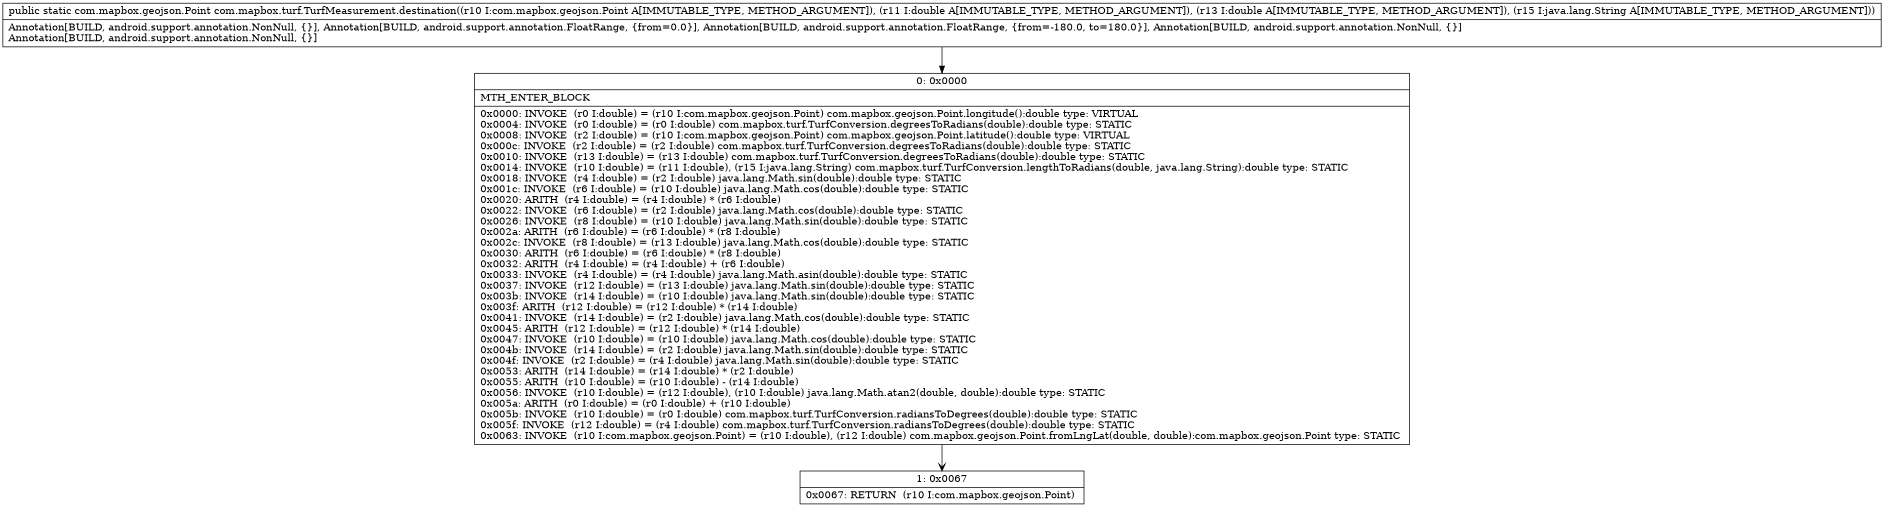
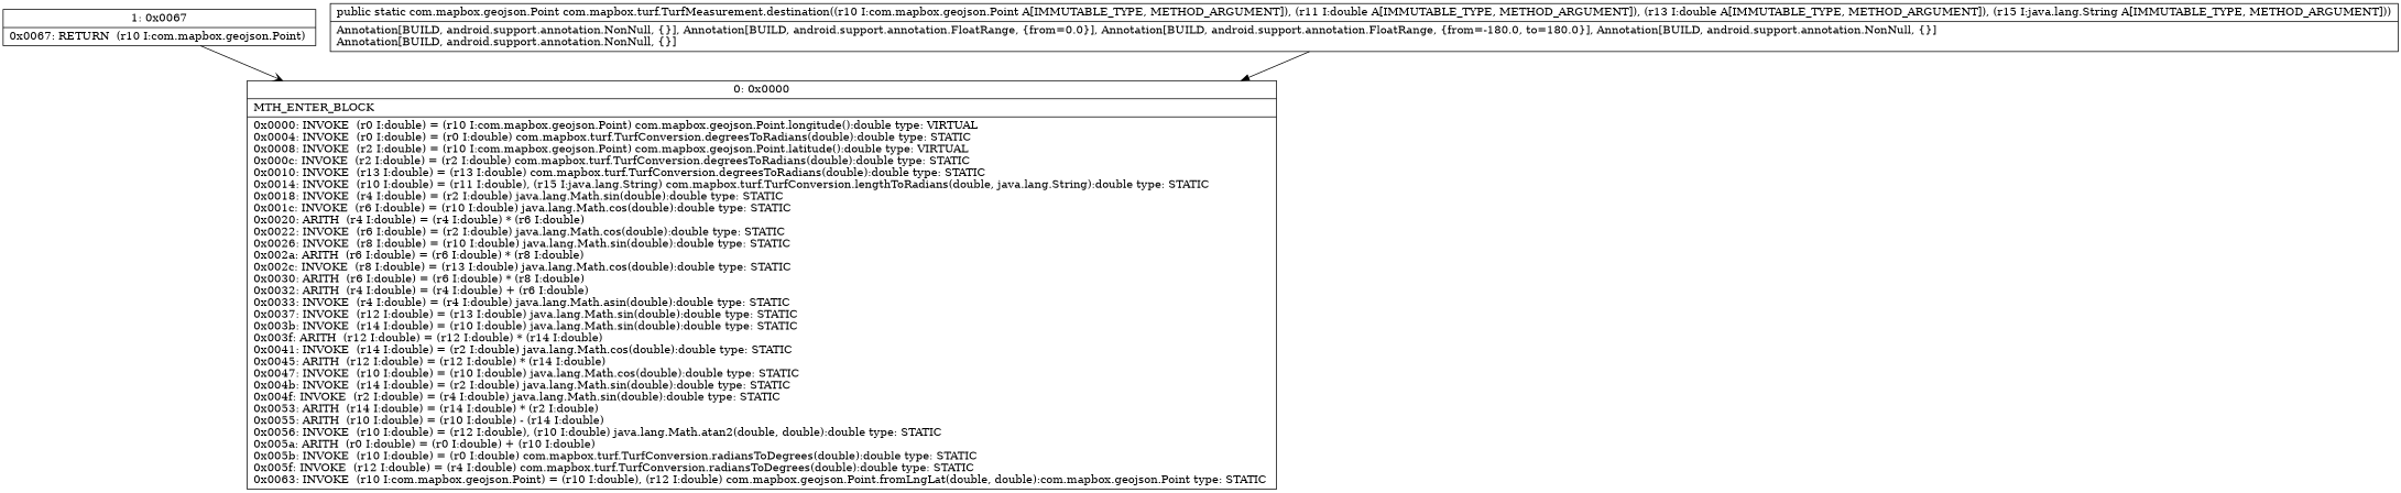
  digraph {
    node [shape=record]
    n1 [label="{0\:\ 0x0000|MTH_ENTER_BLOCK\l|0x0000: INVOKE  (r0 I:double) = (r10 I:com.mapbox.geojson.Point) com.mapbox.geojson.Point.longitude():double type: VIRTUAL \l0x0004: INVOKE  (r0 I:double) = (r0 I:double) com.mapbox.turf.TurfConversion.degreesToRadians(double):double type: STATIC \l0x0008: INVOKE  (r2 I:double) = (r10 I:com.mapbox.geojson.Point) com.mapbox.geojson.Point.latitude():double type: VIRTUAL \l0x000c: INVOKE  (r2 I:double) = (r2 I:double) com.mapbox.turf.TurfConversion.degreesToRadians(double):double type: STATIC \l0x0010: INVOKE  (r13 I:double) = (r13 I:double) com.mapbox.turf.TurfConversion.degreesToRadians(double):double type: STATIC \l0x0014: INVOKE  (r10 I:double) = (r11 I:double), (r15 I:java.lang.String) com.mapbox.turf.TurfConversion.lengthToRadians(double, java.lang.String):double type: STATIC \l0x0018: INVOKE  (r4 I:double) = (r2 I:double) java.lang.Math.sin(double):double type: STATIC \l0x001c: INVOKE  (r6 I:double) = (r10 I:double) java.lang.Math.cos(double):double type: STATIC \l0x0020: ARITH  (r4 I:double) = (r4 I:double) * (r6 I:double) \l0x0022: INVOKE  (r6 I:double) = (r2 I:double) java.lang.Math.cos(double):double type: STATIC \l0x0026: INVOKE  (r8 I:double) = (r10 I:double) java.lang.Math.sin(double):double type: STATIC \l0x002a: ARITH  (r6 I:double) = (r6 I:double) * (r8 I:double) \l0x002c: INVOKE  (r8 I:double) = (r13 I:double) java.lang.Math.cos(double):double type: STATIC \l0x0030: ARITH  (r6 I:double) = (r6 I:double) * (r8 I:double) \l0x0032: ARITH  (r4 I:double) = (r4 I:double) + (r6 I:double) \l0x0033: INVOKE  (r4 I:double) = (r4 I:double) java.lang.Math.asin(double):double type: STATIC \l0x0037: INVOKE  (r12 I:double) = (r13 I:double) java.lang.Math.sin(double):double type: STATIC \l0x003b: INVOKE  (r14 I:double) = (r10 I:double) java.lang.Math.sin(double):double type: STATIC \l0x003f: ARITH  (r12 I:double) = (r12 I:double) * (r14 I:double) \l0x0041: INVOKE  (r14 I:double) = (r2 I:double) java.lang.Math.cos(double):double type: STATIC \l0x0045: ARITH  (r12 I:double) = (r12 I:double) * (r14 I:double) \l0x0047: INVOKE  (r10 I:double) = (r10 I:double) java.lang.Math.cos(double):double type: STATIC \l0x004b: INVOKE  (r14 I:double) = (r2 I:double) java.lang.Math.sin(double):double type: STATIC \l0x004f: INVOKE  (r2 I:double) = (r4 I:double) java.lang.Math.sin(double):double type: STATIC \l0x0053: ARITH  (r14 I:double) = (r14 I:double) * (r2 I:double) \l0x0055: ARITH  (r10 I:double) = (r10 I:double) \- (r14 I:double) \l0x0056: INVOKE  (r10 I:double) = (r12 I:double), (r10 I:double) java.lang.Math.atan2(double, double):double type: STATIC \l0x005a: ARITH  (r0 I:double) = (r0 I:double) + (r10 I:double) \l0x005b: INVOKE  (r10 I:double) = (r0 I:double) com.mapbox.turf.TurfConversion.radiansToDegrees(double):double type: STATIC \l0x005f: INVOKE  (r12 I:double) = (r4 I:double) com.mapbox.turf.TurfConversion.radiansToDegrees(double):double type: STATIC \l0x0063: INVOKE  (r10 I:com.mapbox.geojson.Point) = (r10 I:double), (r12 I:double) com.mapbox.geojson.Point.fromLngLat(double, double):com.mapbox.geojson.Point type: STATIC \l}"]
    n2 [label="{1\:\ 0x0067|0x0067: RETURN  (r10 I:com.mapbox.geojson.Point) \l}"]
    n3 [label="{public static com.mapbox.geojson.Point com.mapbox.turf.TurfMeasurement.destination((r10 I:com.mapbox.geojson.Point A[IMMUTABLE_TYPE, METHOD_ARGUMENT]), (r11 I:double A[IMMUTABLE_TYPE, METHOD_ARGUMENT]), (r13 I:double A[IMMUTABLE_TYPE, METHOD_ARGUMENT]), (r15 I:java.lang.String A[IMMUTABLE_TYPE, METHOD_ARGUMENT]))  | Annotation[BUILD, android.support.annotation.NonNull, \{\}], Annotation[BUILD, android.support.annotation.FloatRange, \{from=0.0\}], Annotation[BUILD, android.support.annotation.FloatRange, \{from=\-180.0, to=180.0\}], Annotation[BUILD, android.support.annotation.NonNull, \{\}]\lAnnotation[BUILD, android.support.annotation.NonNull, \{\}]\l}"]
-   n1 -> n2 [arrowhead=vee]
+   n2 -> n1 [arrowhead=vee]
    n3 -> n1 [arrowhead=normal]
  }
